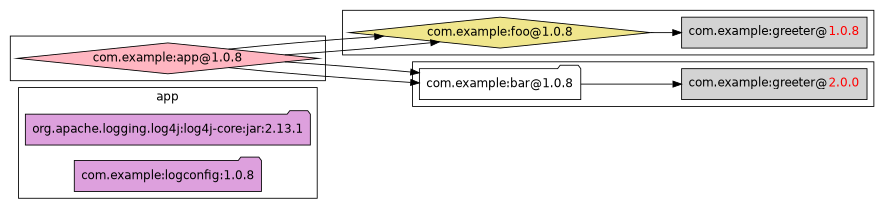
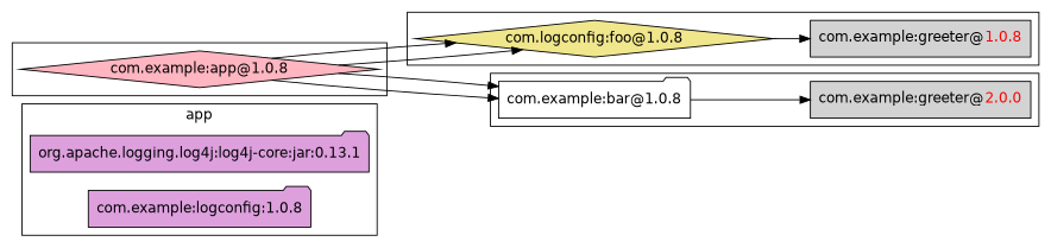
  digraph {
    compound=true
    fontname="DejaVu Sans"
    rankdir=LR
    node [fontname="DejaVu Sans" shape=folder style=filled]
    edge [fontname="DejaVu Sans"]
-   "org.apache.logging.log4j:log4j-core:jar:2.13.1" [fillcolor=plum]
+   "org.apache.logging.log4j:log4j-core:jar:2.13.1" [fillcolor=plum label="org.apache.logging.log4j:log4j-core:jar:0.13.1"]
    "com.example:logconfig:1.0.8" [fillcolor=plum]
-   "com.example:foo@1.0.8" [fillcolor=khaki shape=diamond]
+   "com.example:foo@1.0.8" [fillcolor=khaki shape=diamond label="com.logconfig:foo@1.0.8"]
    n4 [label=<com.example:greeter@<font color='red'>1.0.8</font>> shape=box]
    n5 [label=<com.example:greeter@<font color='red'>2.0.0</font>> shape=box]
    "com.example:bar@1.0.8" [fillcolor=white]
    "com.example:app@1.0.8" [fillcolor=lightpink shape=diamond]
    subgraph cluster_1 {
      label=app
      "org.apache.logging.log4j:log4j-core:jar:2.13.1"
      "com.example:logconfig:1.0.8"
    }
    subgraph cluster_2 {
      "com.example:foo@1.0.8"
      n4
    }
    subgraph cluster_3 {
      n5
      "com.example:bar@1.0.8"
    }
    subgraph cluster_4 {
      "com.example:app@1.0.8"
    }
    "com.example:foo@1.0.8" -> n4
    "com.example:bar@1.0.8" -> n5
    "com.example:app@1.0.8" -> "com.example:foo@1.0.8"
    "com.example:app@1.0.8" -> "com.example:foo@1.0.8"
    "com.example:app@1.0.8" -> "com.example:bar@1.0.8"
    "com.example:app@1.0.8" -> "com.example:bar@1.0.8"
  }
